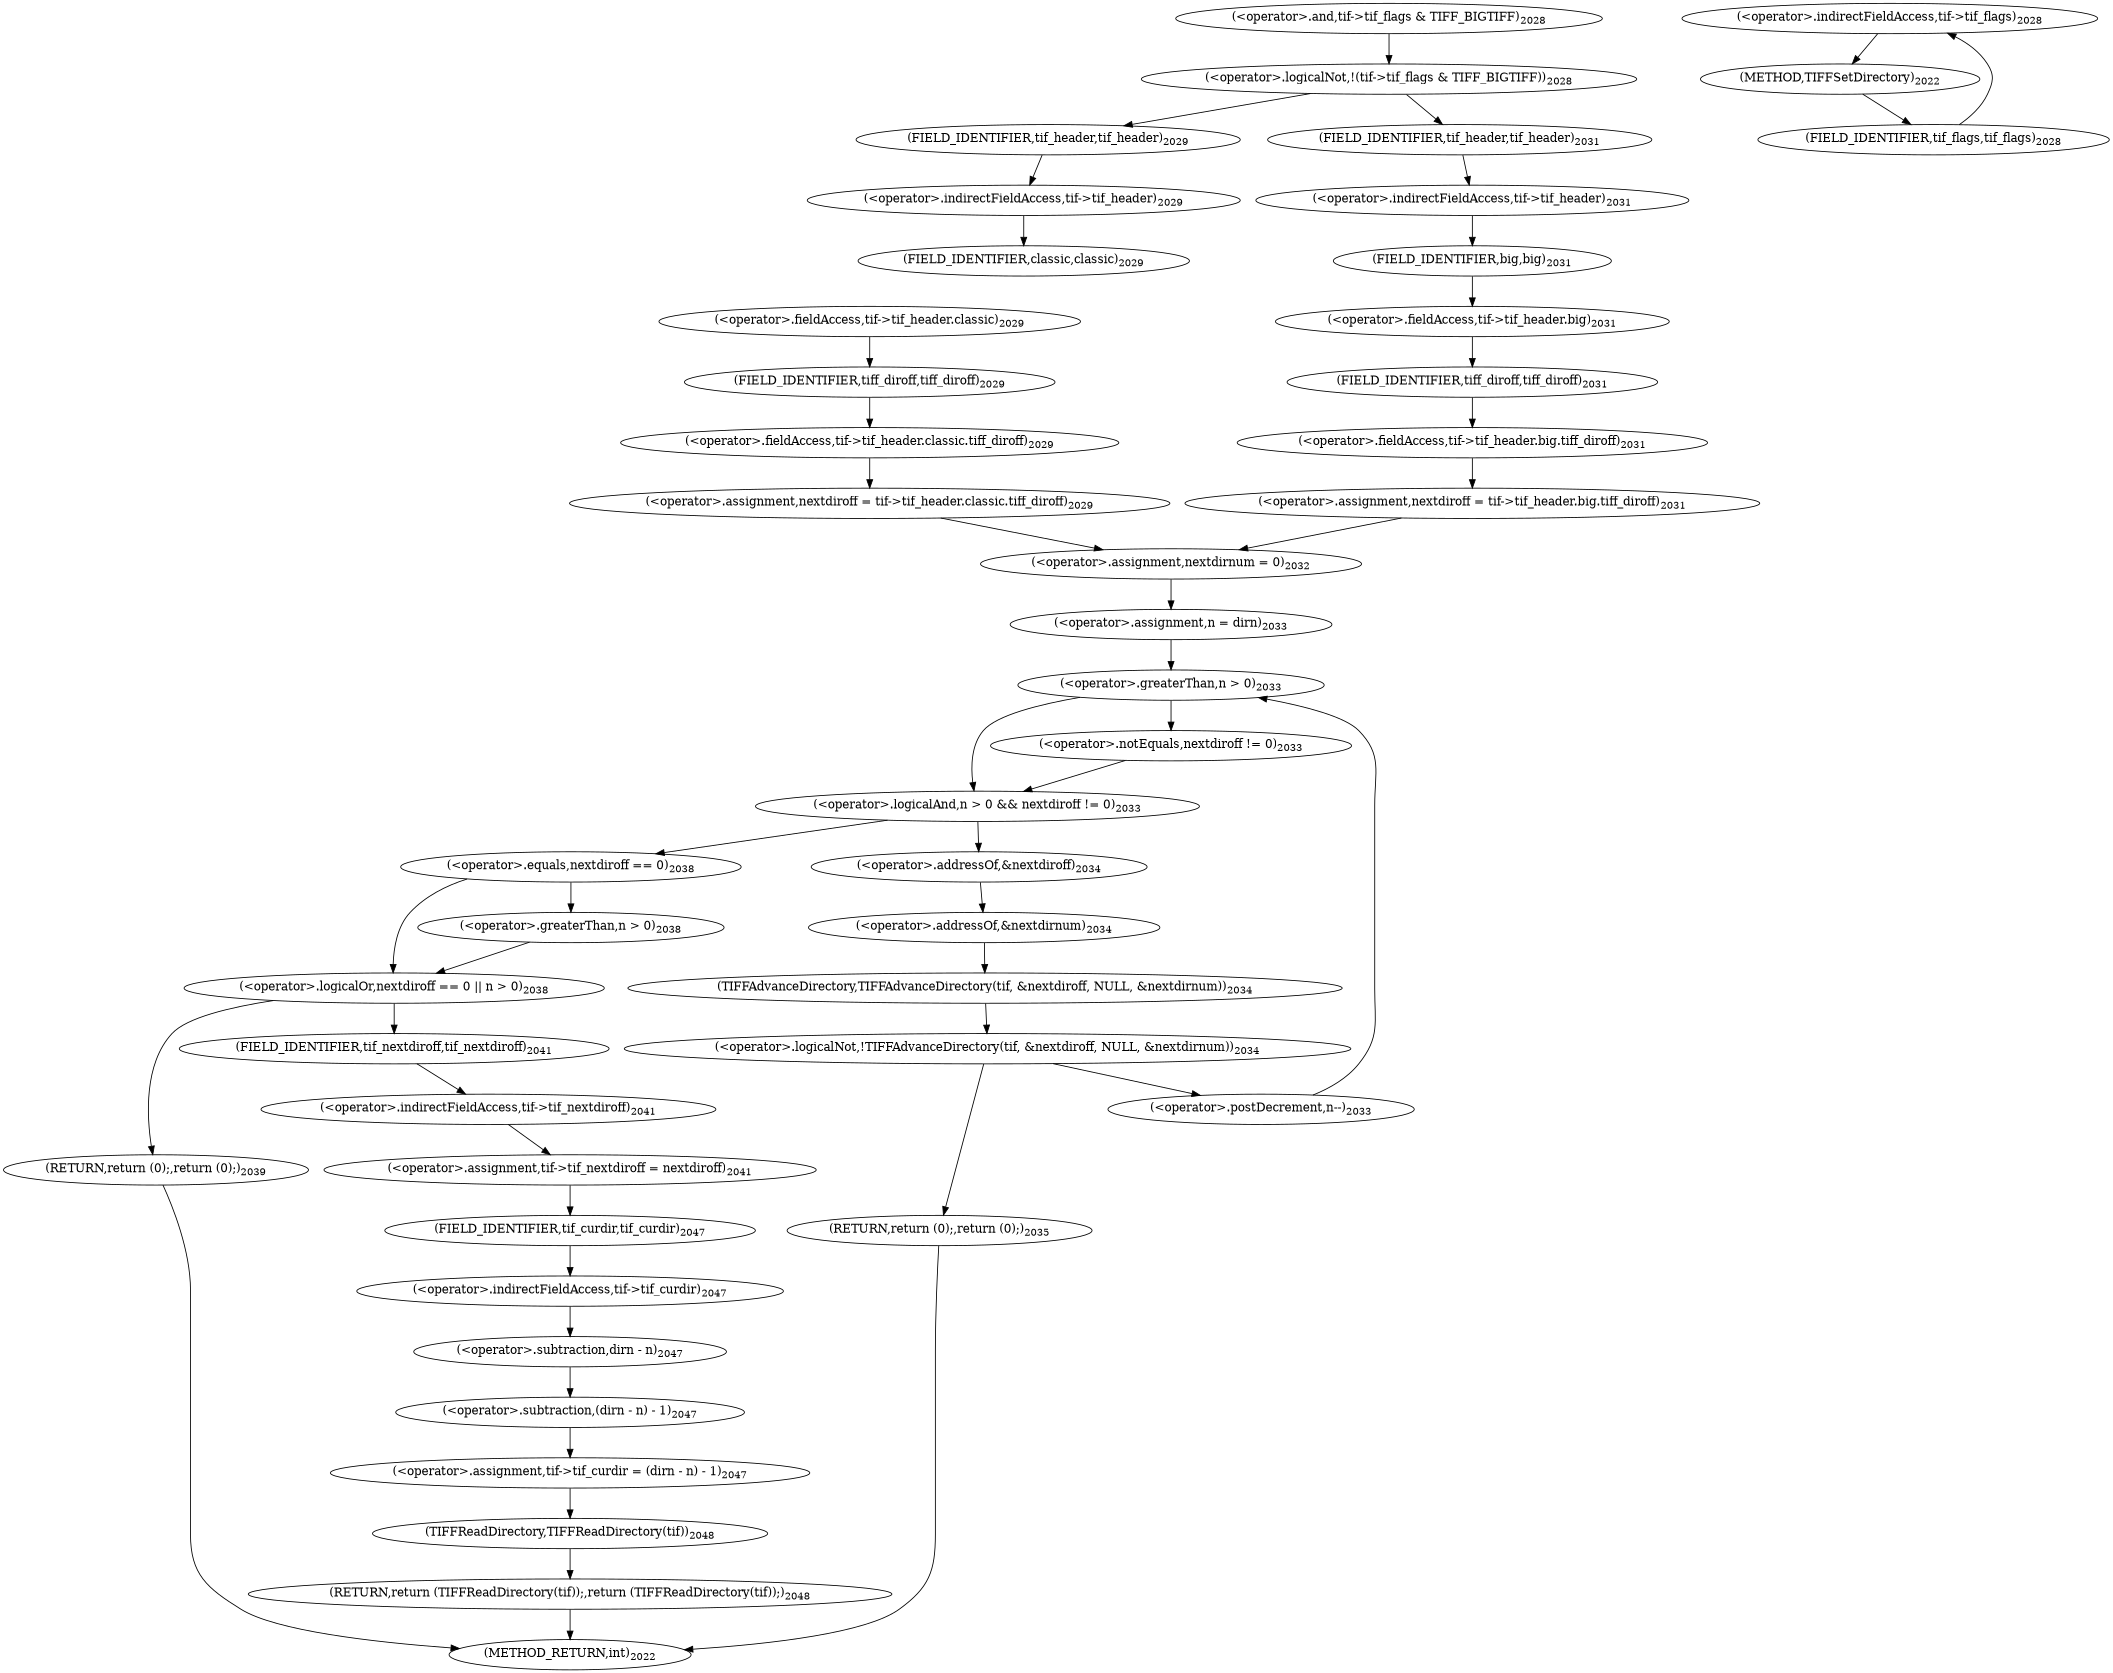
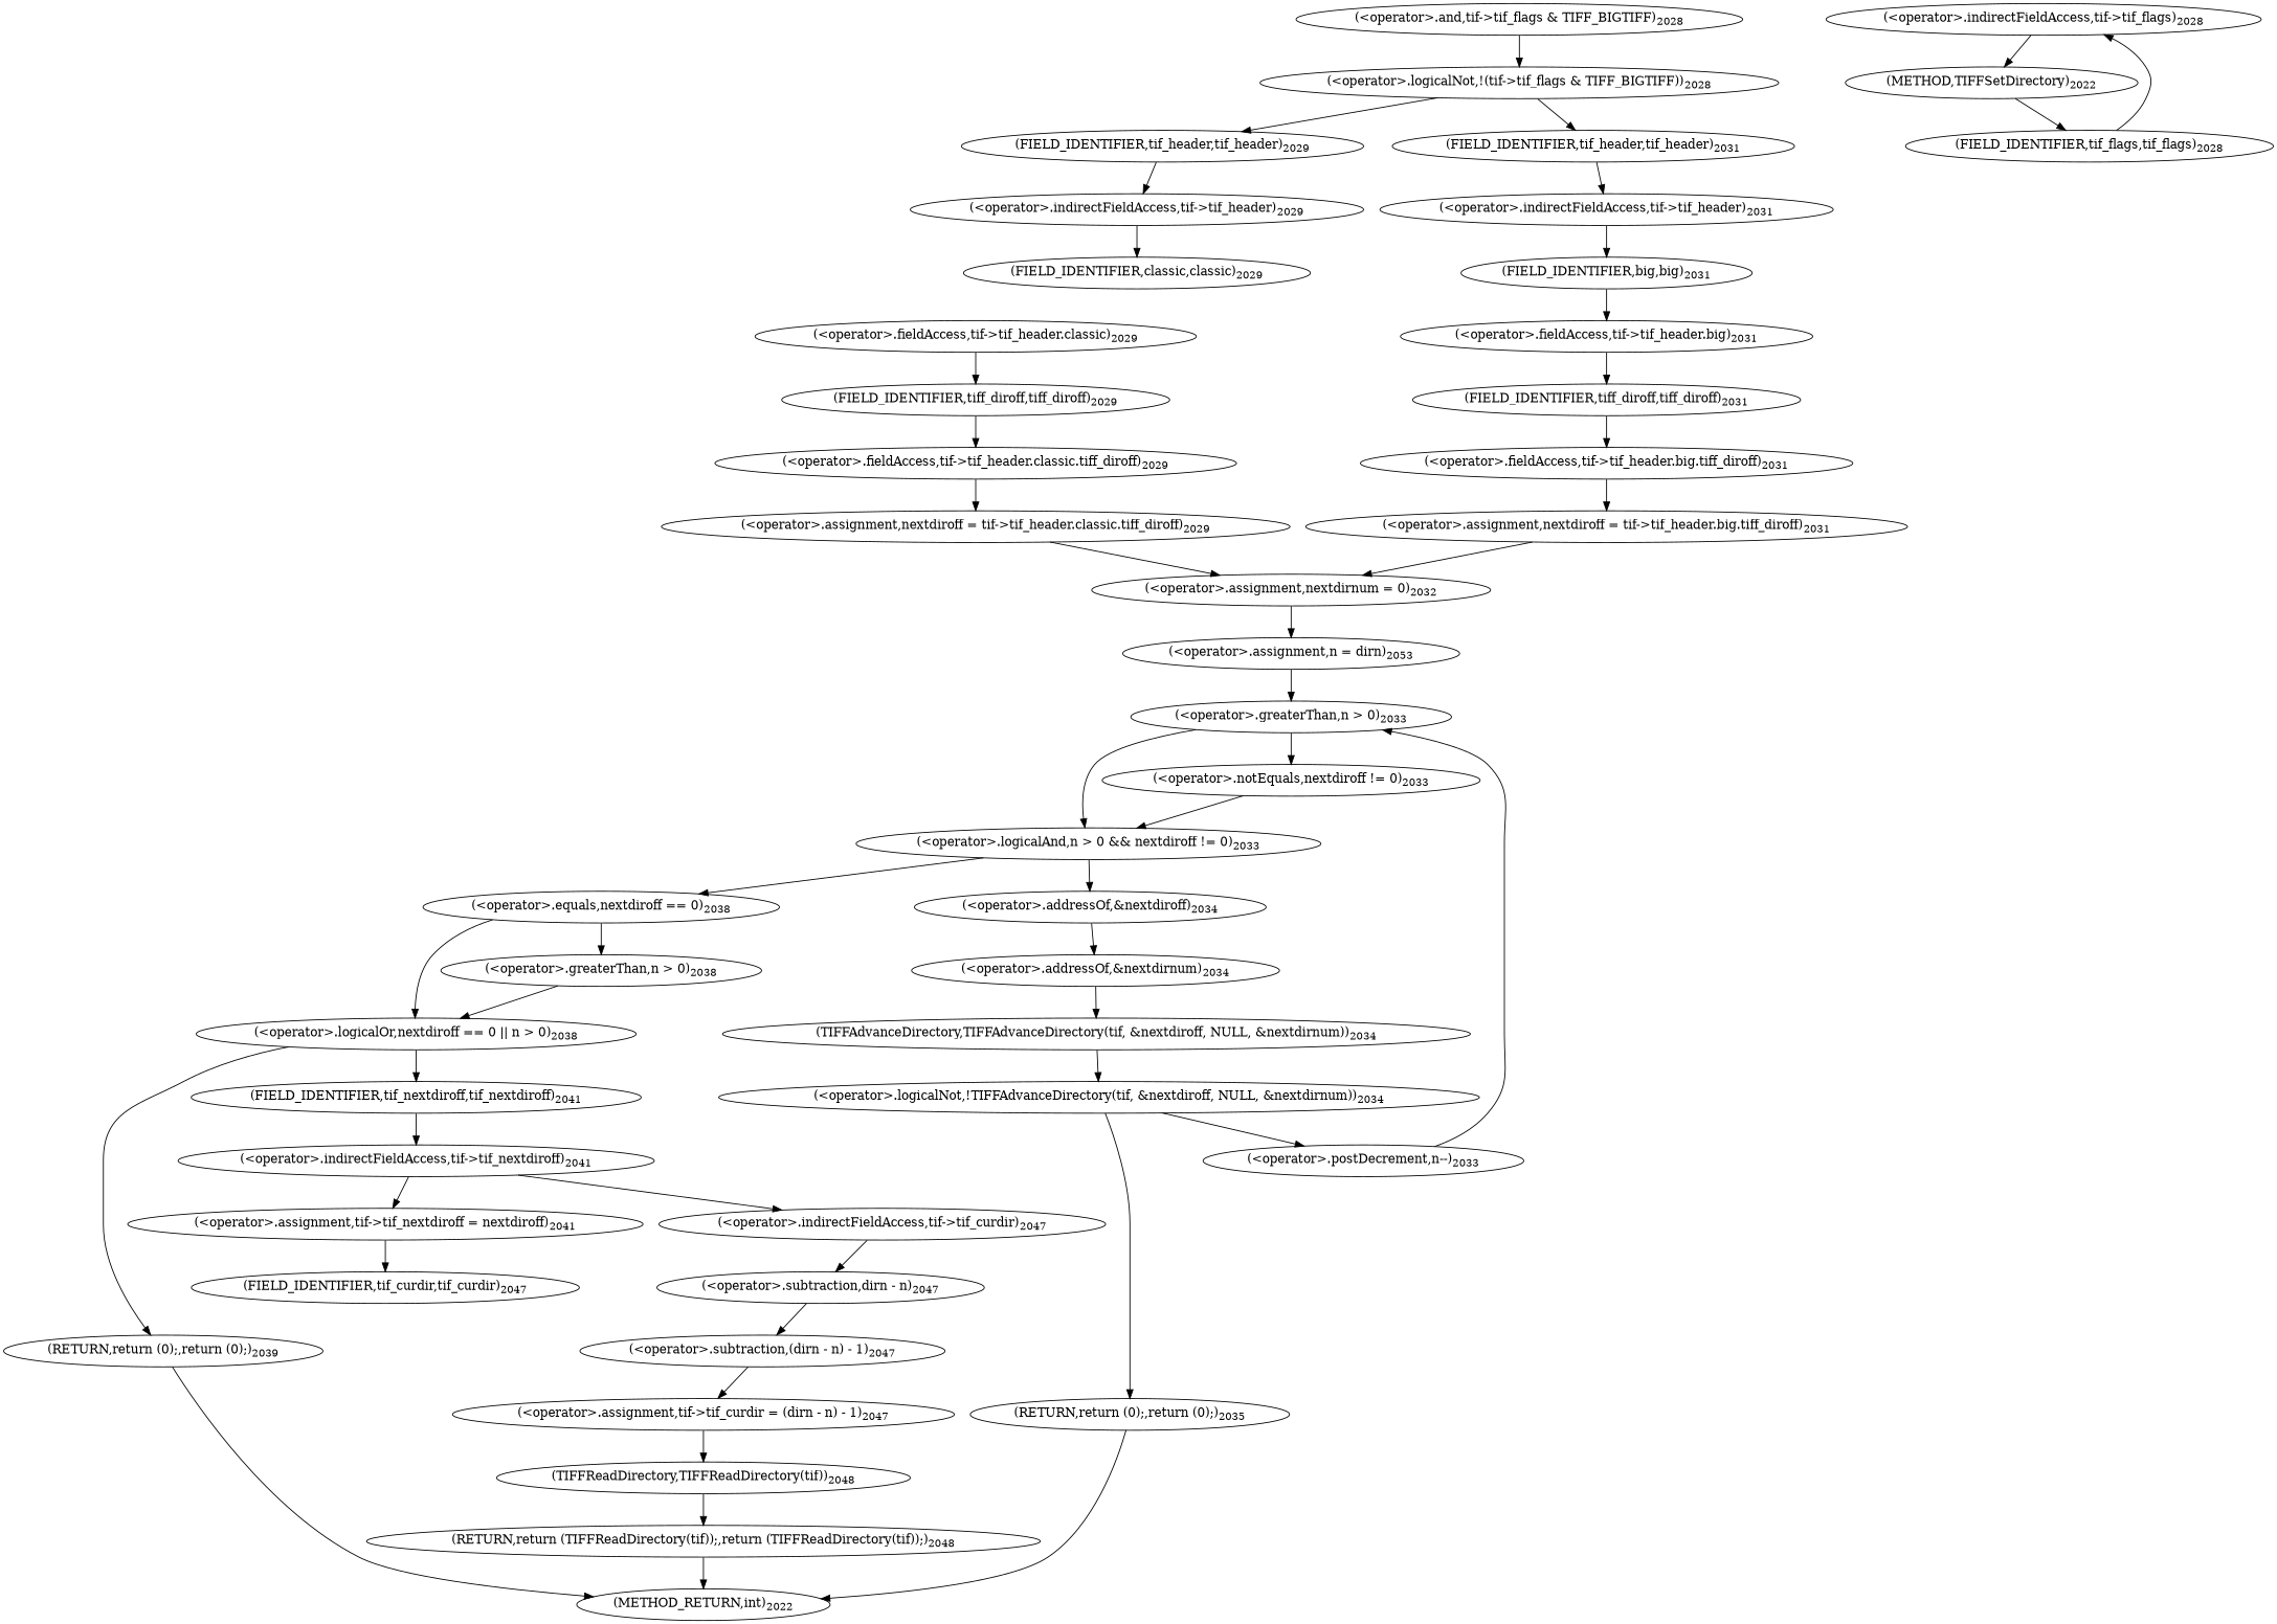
  digraph {
    n1 [label=<(&lt;operator&gt;.assignment,nextdirnum = 0)<SUB>2032</SUB>>]
-   n2 [label=<(&lt;operator&gt;.assignment,n = dirn)<SUB>2033</SUB>>]
+   n2 [label=<(&lt;operator&gt;.assignment,n = dirn)<SUB>2053</SUB>>]
    n3 [label=<(&lt;operator&gt;.greaterThan,n &gt; 0)<SUB>2033</SUB>>]
    n4 [label=<(&lt;operator&gt;.assignment,tif-&gt;tif_nextdiroff = nextdiroff)<SUB>2041</SUB>>]
    n5 [label=<(FIELD_IDENTIFIER,tif_curdir,tif_curdir)<SUB>2047</SUB>>]
    n6 [label=<(&lt;operator&gt;.indirectFieldAccess,tif-&gt;tif_curdir)<SUB>2047</SUB>>]
    n7 [label=<(&lt;operator&gt;.assignment,tif-&gt;tif_curdir = (dirn - n) - 1)<SUB>2047</SUB>>]
    n8 [label=<(TIFFReadDirectory,TIFFReadDirectory(tif))<SUB>2048</SUB>>]
    n9 [label=<(RETURN,return (TIFFReadDirectory(tif));,return (TIFFReadDirectory(tif));)<SUB>2048</SUB>>]
    n10 [label=<(METHOD_RETURN,int)<SUB>2022</SUB>>]
    n11 [label=<(&lt;operator&gt;.logicalNot,!(tif-&gt;tif_flags &amp; TIFF_BIGTIFF))<SUB>2028</SUB>>]
    n12 [label=<(FIELD_IDENTIFIER,tif_header,tif_header)<SUB>2029</SUB>>]
    n13 [label=<(FIELD_IDENTIFIER,tif_header,tif_header)<SUB>2031</SUB>>]
    n14 [label=<(&lt;operator&gt;.indirectFieldAccess,tif-&gt;tif_header)<SUB>2029</SUB>>]
    n15 [label=<(&lt;operator&gt;.indirectFieldAccess,tif-&gt;tif_header)<SUB>2031</SUB>>]
    n16 [label=<(&lt;operator&gt;.logicalAnd,n &gt; 0 &amp;&amp; nextdiroff != 0)<SUB>2033</SUB>>]
    n17 [label=<(&lt;operator&gt;.equals,nextdiroff == 0)<SUB>2038</SUB>>]
    n18 [label=<(&lt;operator&gt;.addressOf,&amp;nextdiroff)<SUB>2034</SUB>>]
    n19 [label=<(&lt;operator&gt;.logicalOr,nextdiroff == 0 || n &gt; 0)<SUB>2038</SUB>>]
    n20 [label=<(&lt;operator&gt;.greaterThan,n &gt; 0)<SUB>2038</SUB>>]
    n21 [label=<(&lt;operator&gt;.addressOf,&amp;nextdirnum)<SUB>2034</SUB>>]
    n22 [label=<(&lt;operator&gt;.postDecrement,n--)<SUB>2033</SUB>>]
    n23 [label=<(&lt;operator&gt;.notEquals,nextdiroff != 0)<SUB>2033</SUB>>]
    n24 [label=<(RETURN,return (0);,return (0);)<SUB>2039</SUB>>]
    n25 [label=<(FIELD_IDENTIFIER,tif_nextdiroff,tif_nextdiroff)<SUB>2041</SUB>>]
    n26 [label=<(&lt;operator&gt;.indirectFieldAccess,tif-&gt;tif_nextdiroff)<SUB>2041</SUB>>]
    n27 [label=<(&lt;operator&gt;.subtraction,dirn - n)<SUB>2047</SUB>>]
    n28 [label=<(&lt;operator&gt;.subtraction,(dirn - n) - 1)<SUB>2047</SUB>>]
    n29 [label=<(&lt;operator&gt;.and,tif-&gt;tif_flags &amp; TIFF_BIGTIFF)<SUB>2028</SUB>>]
    n30 [label=<(&lt;operator&gt;.assignment,nextdiroff = tif-&gt;tif_header.classic.tiff_diroff)<SUB>2029</SUB>>]
    n31 [label=<(&lt;operator&gt;.logicalNot,!TIFFAdvanceDirectory(tif, &amp;nextdiroff, NULL, &amp;nextdirnum))<SUB>2034</SUB>>]
    n32 [label=<(RETURN,return (0);,return (0);)<SUB>2035</SUB>>]
    n33 [label=<(&lt;operator&gt;.indirectFieldAccess,tif-&gt;tif_flags)<SUB>2028</SUB>>]
    n34 [label=<(METHOD,TIFFSetDirectory)<SUB>2022</SUB>>]
    n35 [label=<(&lt;operator&gt;.fieldAccess,tif-&gt;tif_header.classic.tiff_diroff)<SUB>2029</SUB>>]
    n36 [label=<(&lt;operator&gt;.assignment,nextdiroff = tif-&gt;tif_header.big.tiff_diroff)<SUB>2031</SUB>>]
    n37 [label=<(TIFFAdvanceDirectory,TIFFAdvanceDirectory(tif, &amp;nextdiroff, NULL, &amp;nextdirnum))<SUB>2034</SUB>>]
    n38 [label=<(FIELD_IDENTIFIER,tif_flags,tif_flags)<SUB>2028</SUB>>]
    n39 [label=<(&lt;operator&gt;.fieldAccess,tif-&gt;tif_header.classic)<SUB>2029</SUB>>]
    n40 [label=<(FIELD_IDENTIFIER,tiff_diroff,tiff_diroff)<SUB>2029</SUB>>]
    n41 [label=<(&lt;operator&gt;.fieldAccess,tif-&gt;tif_header.big.tiff_diroff)<SUB>2031</SUB>>]
    n42 [label=<(FIELD_IDENTIFIER,classic,classic)<SUB>2029</SUB>>]
    n43 [label=<(&lt;operator&gt;.fieldAccess,tif-&gt;tif_header.big)<SUB>2031</SUB>>]
    n44 [label=<(FIELD_IDENTIFIER,tiff_diroff,tiff_diroff)<SUB>2031</SUB>>]
    n45 [label=<(FIELD_IDENTIFIER,big,big)<SUB>2031</SUB>>]
    n1 -> n2
    n2 -> n3
    n3 -> n16
    n3 -> n23
    n4 -> n5
-   n5 -> n6
+   n26 -> n6
    n6 -> n27
    n7 -> n8
    n8 -> n9
    n9 -> n10
    n11 -> n12
    n11 -> n13
    n12 -> n14
    n13 -> n15
    n14 -> n42
    n15 -> n45
    n16 -> n17
    n16 -> n18
    n17 -> n19
    n17 -> n20
    n18 -> n21
    n19 -> n24
    n19 -> n25
    n20 -> n19
    n21 -> n37
    n22 -> n3
    n23 -> n16
    n24 -> n10
    n25 -> n26
    n26 -> n4
    n27 -> n28
    n28 -> n7
    n29 -> n11
    n30 -> n1
    n31 -> n22
    n31 -> n32
    n32 -> n10
    n33 -> n34
    n34 -> n38
    n35 -> n30
    n36 -> n1
    n37 -> n31
    n38 -> n33
    n39 -> n40
    n40 -> n35
    n41 -> n36
    n43 -> n44
    n44 -> n41
    n45 -> n43
  }
